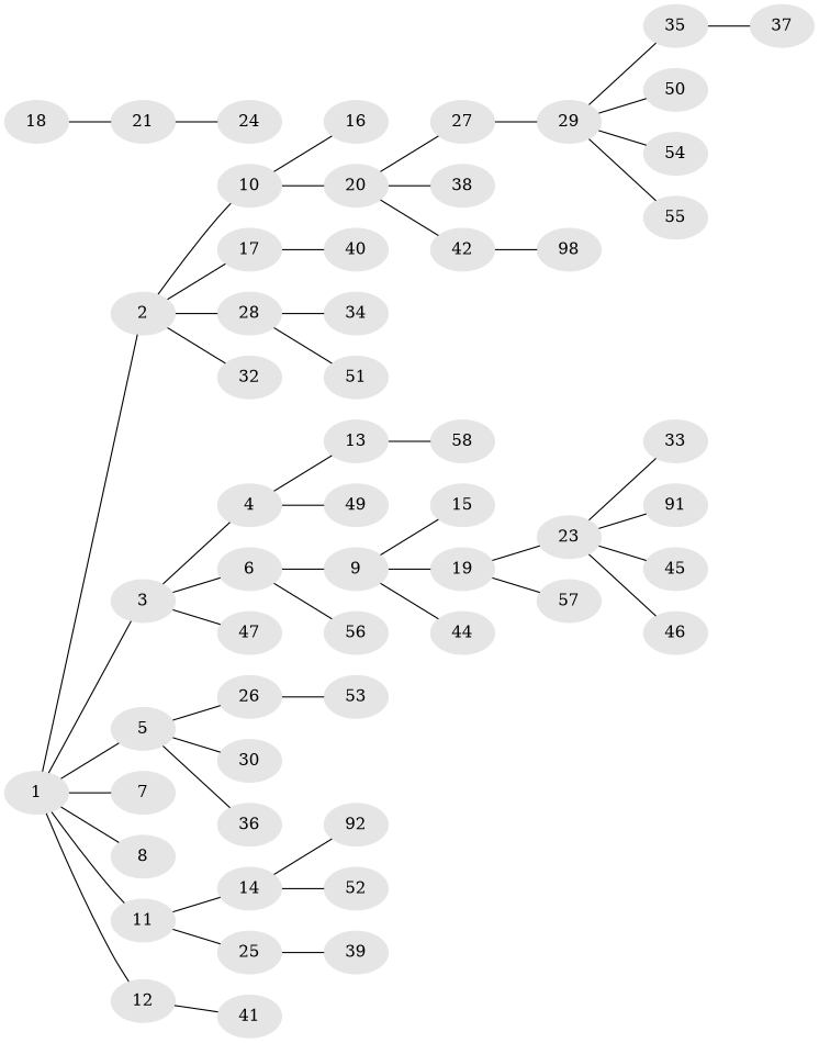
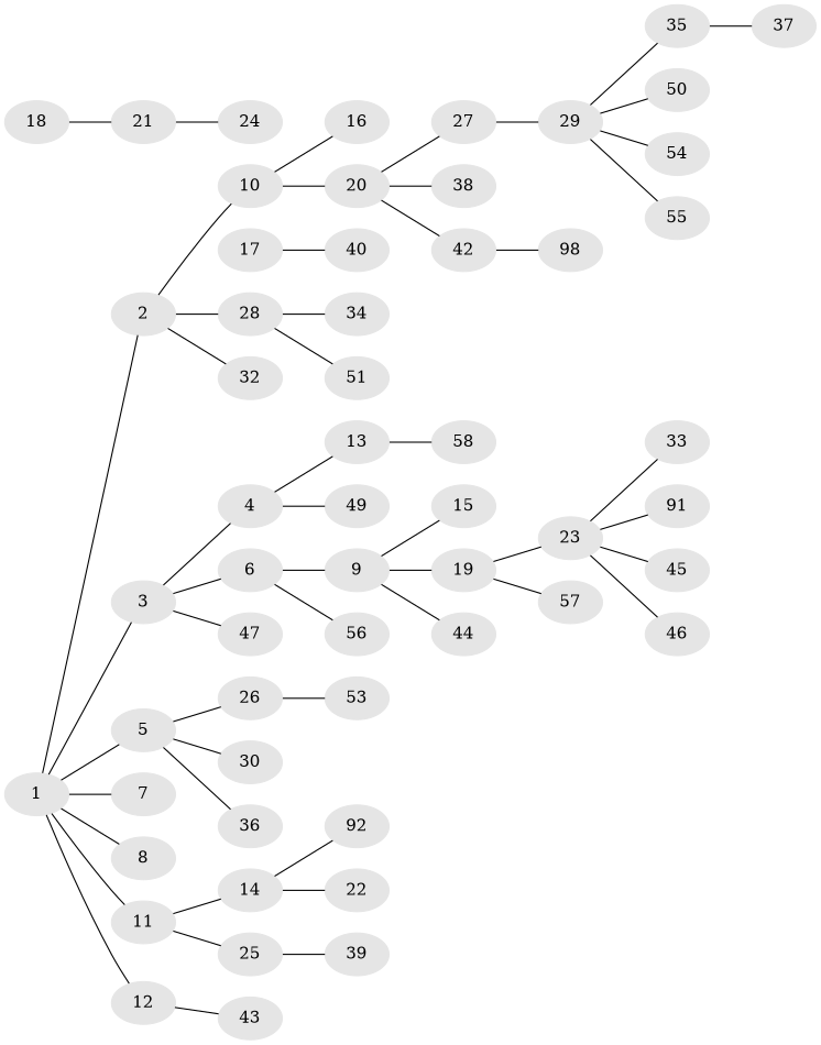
  graph {
    rankdir=LR
    node [color=gray90 style=filled]
    1
    2
    3
    5
    7
    8
    11
    12
    10
    17
    28
    32
    4
    6
    47
    26
    30
    36
    14
    25
-   43 [label=41]
+   43
    16
    20
    40
    34
    51
    13
    49
    9
    56
    58
    53
    15
    19
    44
    23
    57
    27
    38
    42
    n41 [label=92]
-   52
+   52 [label=22]
    39
    18
    21
    24
    33
    n48 [label=91]
    45
    46
    29
    n52 [label=98]
    35
    50
    54
    55
    37
    1 -- 2
    1 -- 3
    1 -- 5
    1 -- 7
    1 -- 8
    1 -- 11
    1 -- 12
    2 -- 10
-   2 -- 17
    2 -- 28
    2 -- 32
    3 -- 4
    3 -- 6
    3 -- 47
    5 -- 26
    5 -- 30
    5 -- 36
    11 -- 14
    11 -- 25
    12 -- 43
    10 -- 16
    10 -- 20
    17 -- 40
    28 -- 34
    28 -- 51
    4 -- 13
    4 -- 49
    6 -- 9
    6 -- 56
    26 -- 53
    14 -- n41
    14 -- 52
    25 -- 39
    20 -- 27
    20 -- 38
    20 -- 42
    13 -- 58
    9 -- 15
    9 -- 19
    9 -- 44
    19 -- 23
    19 -- 57
    23 -- 33
    23 -- n48
    23 -- 45
    23 -- 46
    27 -- 29
    42 -- n52
    18 -- 21
    21 -- 24
    29 -- 35
    29 -- 50
    29 -- 54
    29 -- 55
    35 -- 37
  }
